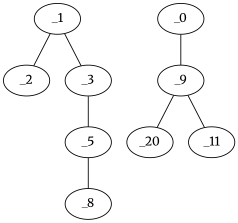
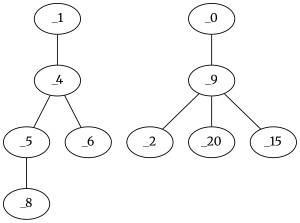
  graph {
    fontname=Merriweather
    node [charge=0 chem=1 fontname=Merriweather symbol="C  " x=3.7321 y=-0.25]
    edge [fontname=Merriweather valence=1]
    _1 [x=4.5981 y=0.25]
    _2 [x=5.4641]
-   _3
+   _3 [label=_4]
    _5 [x=2.866 y=0.25]
+   _6 [chem=2 symbol="O  " y=-1.25]
    _8 [chem=2 symbol="O  " x=2]
    n7 [chem=4 label=_0 symbol="N  " x=7.1962]
    _9 [x=8.0622 y=0.25]
    n9 [chem=4 label=_20 symbol="N  " x=8.9282]
-   _11 [chem=4 symbol="N  " x=8.0622 y=1.25]
-   _1 -- _2
+   _11 [chem=4 symbol="N  " x=8.0622 y=1.25 label=_15]
+   _9 -- _2
    _1 -- _3
    _3 -- _5
+   _3 -- _6
    _5 -- _8
    n7 -- _9
    _9 -- n9 [valence=2]
    _9 -- _11
  }
